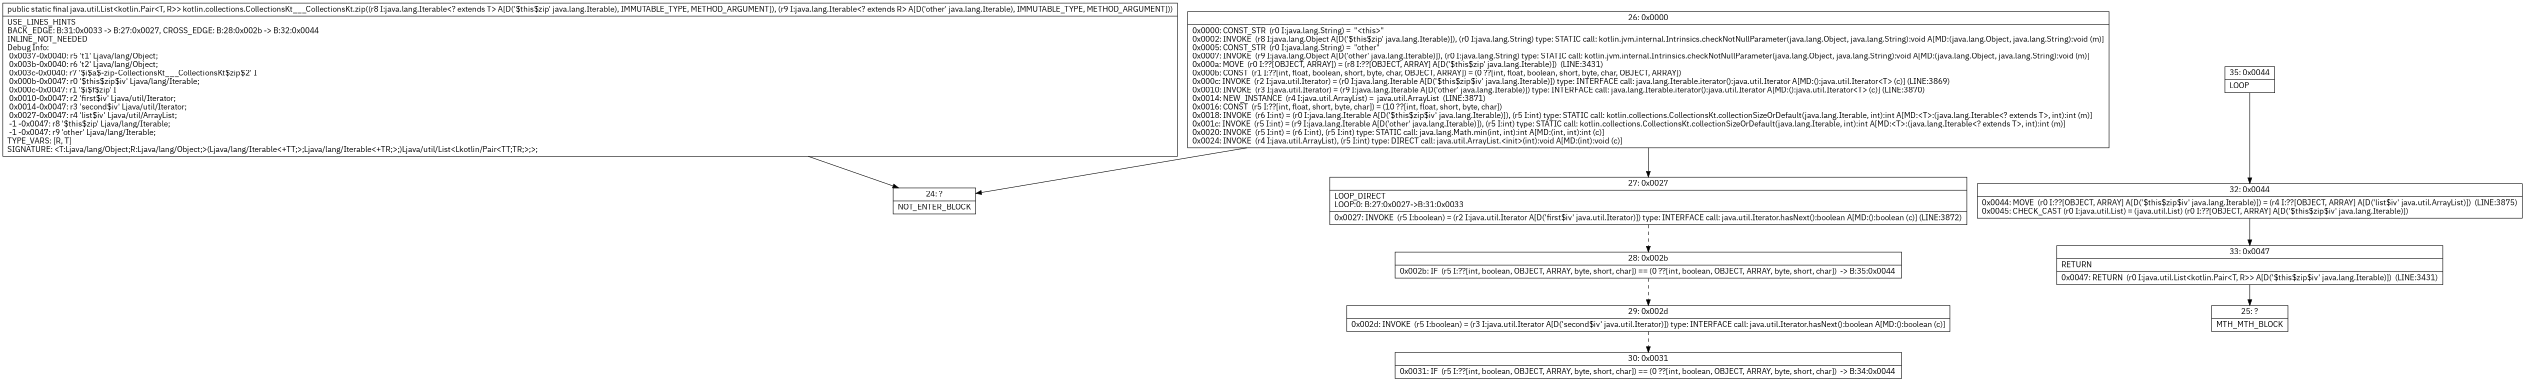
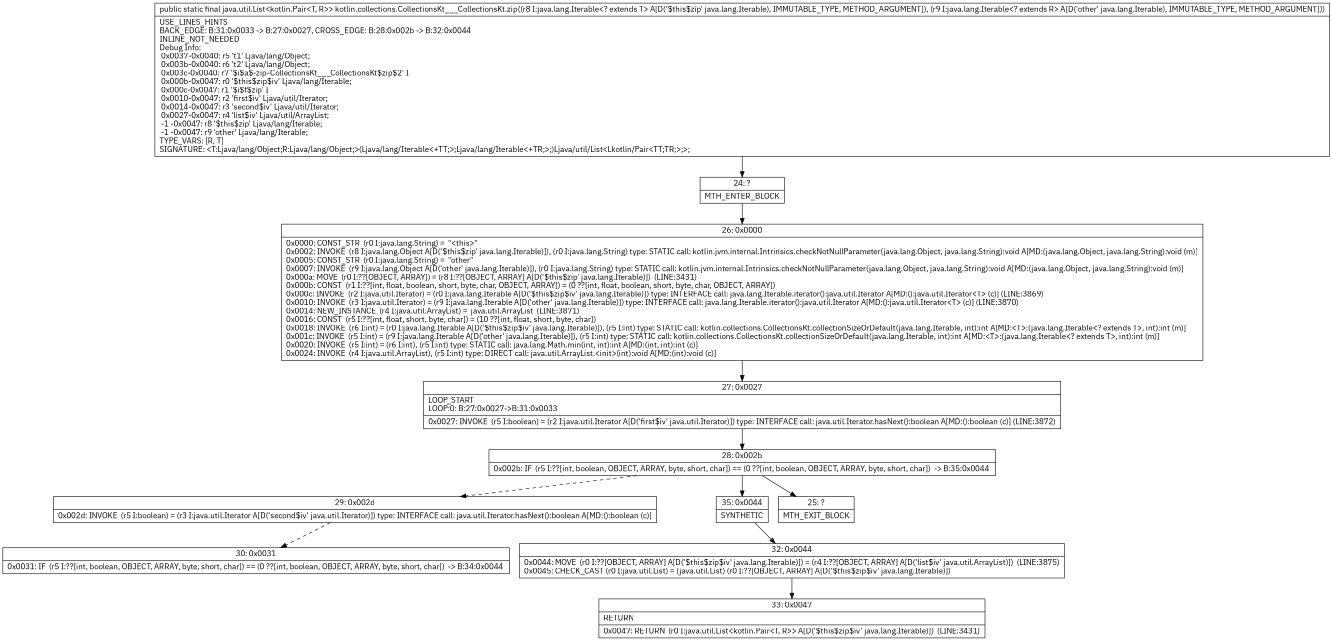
  digraph {
    fontname="IBM Plex Sans"
    node [fontname="IBM Plex Sans" shape=record]
    edge [fontname="IBM Plex Sans"]
-   n1 [label="{24\:\ ?|NOT_ENTER_BLOCK\l}"]
+   n1 [label="{24\:\ ?|MTH_ENTER_BLOCK\l}"]
    n2 [label="{26\:\ 0x0000|0x0000: CONST_STR  (r0 I:java.lang.String) =  \"\<this\>\" \l0x0002: INVOKE  (r8 I:java.lang.Object A[D('$this$zip' java.lang.Iterable)]), (r0 I:java.lang.String) type: STATIC call: kotlin.jvm.internal.Intrinsics.checkNotNullParameter(java.lang.Object, java.lang.String):void A[MD:(java.lang.Object, java.lang.String):void (m)]\l0x0005: CONST_STR  (r0 I:java.lang.String) =  \"other\" \l0x0007: INVOKE  (r9 I:java.lang.Object A[D('other' java.lang.Iterable)]), (r0 I:java.lang.String) type: STATIC call: kotlin.jvm.internal.Intrinsics.checkNotNullParameter(java.lang.Object, java.lang.String):void A[MD:(java.lang.Object, java.lang.String):void (m)]\l0x000a: MOVE  (r0 I:??[OBJECT, ARRAY]) = (r8 I:??[OBJECT, ARRAY] A[D('$this$zip' java.lang.Iterable)])  (LINE:3431)\l0x000b: CONST  (r1 I:??[int, float, boolean, short, byte, char, OBJECT, ARRAY]) = (0 ??[int, float, boolean, short, byte, char, OBJECT, ARRAY]) \l0x000c: INVOKE  (r2 I:java.util.Iterator) = (r0 I:java.lang.Iterable A[D('$this$zip$iv' java.lang.Iterable)]) type: INTERFACE call: java.lang.Iterable.iterator():java.util.Iterator A[MD:():java.util.Iterator\<T\> (c)] (LINE:3869)\l0x0010: INVOKE  (r3 I:java.util.Iterator) = (r9 I:java.lang.Iterable A[D('other' java.lang.Iterable)]) type: INTERFACE call: java.lang.Iterable.iterator():java.util.Iterator A[MD:():java.util.Iterator\<T\> (c)] (LINE:3870)\l0x0014: NEW_INSTANCE  (r4 I:java.util.ArrayList) =  java.util.ArrayList  (LINE:3871)\l0x0016: CONST  (r5 I:??[int, float, short, byte, char]) = (10 ??[int, float, short, byte, char]) \l0x0018: INVOKE  (r6 I:int) = (r0 I:java.lang.Iterable A[D('$this$zip$iv' java.lang.Iterable)]), (r5 I:int) type: STATIC call: kotlin.collections.CollectionsKt.collectionSizeOrDefault(java.lang.Iterable, int):int A[MD:\<T\>:(java.lang.Iterable\<? extends T\>, int):int (m)]\l0x001c: INVOKE  (r5 I:int) = (r9 I:java.lang.Iterable A[D('other' java.lang.Iterable)]), (r5 I:int) type: STATIC call: kotlin.collections.CollectionsKt.collectionSizeOrDefault(java.lang.Iterable, int):int A[MD:\<T\>:(java.lang.Iterable\<? extends T\>, int):int (m)]\l0x0020: INVOKE  (r5 I:int) = (r6 I:int), (r5 I:int) type: STATIC call: java.lang.Math.min(int, int):int A[MD:(int, int):int (c)]\l0x0024: INVOKE  (r4 I:java.util.ArrayList), (r5 I:int) type: DIRECT call: java.util.ArrayList.\<init\>(int):void A[MD:(int):void (c)]\l}"]
-   n3 [label="{27\:\ 0x0027|LOOP_DIRECT\lLOOP:0: B:27:0x0027\-\>B:31:0x0033\l|0x0027: INVOKE  (r5 I:boolean) = (r2 I:java.util.Iterator A[D('first$iv' java.util.Iterator)]) type: INTERFACE call: java.util.Iterator.hasNext():boolean A[MD:():boolean (c)] (LINE:3872)\l}"]
+   n3 [label="{27\:\ 0x0027|LOOP_START\lLOOP:0: B:27:0x0027\-\>B:31:0x0033\l|0x0027: INVOKE  (r5 I:boolean) = (r2 I:java.util.Iterator A[D('first$iv' java.util.Iterator)]) type: INTERFACE call: java.util.Iterator.hasNext():boolean A[MD:():boolean (c)] (LINE:3872)\l}"]
    n4 [label="{28\:\ 0x002b|0x002b: IF  (r5 I:??[int, boolean, OBJECT, ARRAY, byte, short, char]) == (0 ??[int, boolean, OBJECT, ARRAY, byte, short, char])  \-\> B:35:0x0044 \l}"]
    n5 [label="{29\:\ 0x002d|0x002d: INVOKE  (r5 I:boolean) = (r3 I:java.util.Iterator A[D('second$iv' java.util.Iterator)]) type: INTERFACE call: java.util.Iterator.hasNext():boolean A[MD:():boolean (c)]\l}"]
-   n6 [label="{35\:\ 0x0044|LOOP\l}"]
+   n6 [label="{35\:\ 0x0044|SYNTHETIC\l}"]
    n7 [label="{30\:\ 0x0031|0x0031: IF  (r5 I:??[int, boolean, OBJECT, ARRAY, byte, short, char]) == (0 ??[int, boolean, OBJECT, ARRAY, byte, short, char])  \-\> B:34:0x0044 \l}"]
    n8 [label="{32\:\ 0x0044|0x0044: MOVE  (r0 I:??[OBJECT, ARRAY] A[D('$this$zip$iv' java.lang.Iterable)]) = (r4 I:??[OBJECT, ARRAY] A[D('list$iv' java.util.ArrayList)])  (LINE:3875)\l0x0045: CHECK_CAST (r0 I:java.util.List) = (java.util.List) (r0 I:??[OBJECT, ARRAY] A[D('$this$zip$iv' java.lang.Iterable)]) \l}"]
    n9 [label="{33\:\ 0x0047|RETURN\l|0x0047: RETURN  (r0 I:java.util.List\<kotlin.Pair\<T, R\>\> A[D('$this$zip$iv' java.lang.Iterable)])  (LINE:3431)\l}"]
-   n10 [label="{25\:\ ?|MTH_MTH_BLOCK\l}"]
+   n10 [label="{25\:\ ?|MTH_EXIT_BLOCK\l}"]
    n11 [label="{public static final java.util.List\<kotlin.Pair\<T, R\>\> kotlin.collections.CollectionsKt___CollectionsKt.zip((r8 I:java.lang.Iterable\<? extends T\> A[D('$this$zip' java.lang.Iterable), IMMUTABLE_TYPE, METHOD_ARGUMENT]), (r9 I:java.lang.Iterable\<? extends R\> A[D('other' java.lang.Iterable), IMMUTABLE_TYPE, METHOD_ARGUMENT]))  | USE_LINES_HINTS\lBACK_EDGE: B:31:0x0033 \-\> B:27:0x0027, CROSS_EDGE: B:28:0x002b \-\> B:32:0x0044\lINLINE_NOT_NEEDED\lDebug Info:\l  0x0037\-0x0040: r5 't1' Ljava\/lang\/Object;\l  0x003b\-0x0040: r6 't2' Ljava\/lang\/Object;\l  0x003c\-0x0040: r7 '$i$a$\-zip\-CollectionsKt___CollectionsKt$zip$2' I\l  0x000b\-0x0047: r0 '$this$zip$iv' Ljava\/lang\/Iterable;\l  0x000c\-0x0047: r1 '$i$f$zip' I\l  0x0010\-0x0047: r2 'first$iv' Ljava\/util\/Iterator;\l  0x0014\-0x0047: r3 'second$iv' Ljava\/util\/Iterator;\l  0x0027\-0x0047: r4 'list$iv' Ljava\/util\/ArrayList;\l  \-1 \-0x0047: r8 '$this$zip' Ljava\/lang\/Iterable;\l  \-1 \-0x0047: r9 'other' Ljava\/lang\/Iterable;\lTYPE_VARS: [R, T]\lSIGNATURE: \<T:Ljava\/lang\/Object;R:Ljava\/lang\/Object;\>(Ljava\/lang\/Iterable\<+TT;\>;Ljava\/lang\/Iterable\<+TR;\>;)Ljava\/util\/List\<Lkotlin\/Pair\<TT;TR;\>;\>;\l}"]
-   n2 -> n1
+   n1 -> n2
    n2 -> n3
-   n3 -> n4 [style=dashed]
+   n3 -> n4
    n4 -> n5 [style=dashed]
+   n4 -> n6
    n5 -> n7 [style=dashed]
    n6 -> n8
    n8 -> n9
-   n9 -> n10
+   n4 -> n10
    n11 -> n1
  }
